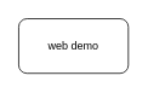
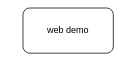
  <mxCell id="0" />
  <mxCell id="1" parent="0" />
- <mxCell id="2" value="web demo" style="rounded=1;whiteSpace=wrap;html=1;" vertex="1" parent="1"><mxGeometry x="20" y="20" width="120" height="60" as="geometry" /></mxCell>
+ <mxCell id="2" value="web demo" style="rounded=1;whiteSpace=wrap;html=1;" vertex="1" parent="1"><mxGeometry x="30" y="10" width="120" height="60" as="geometry" /></mxCell>
